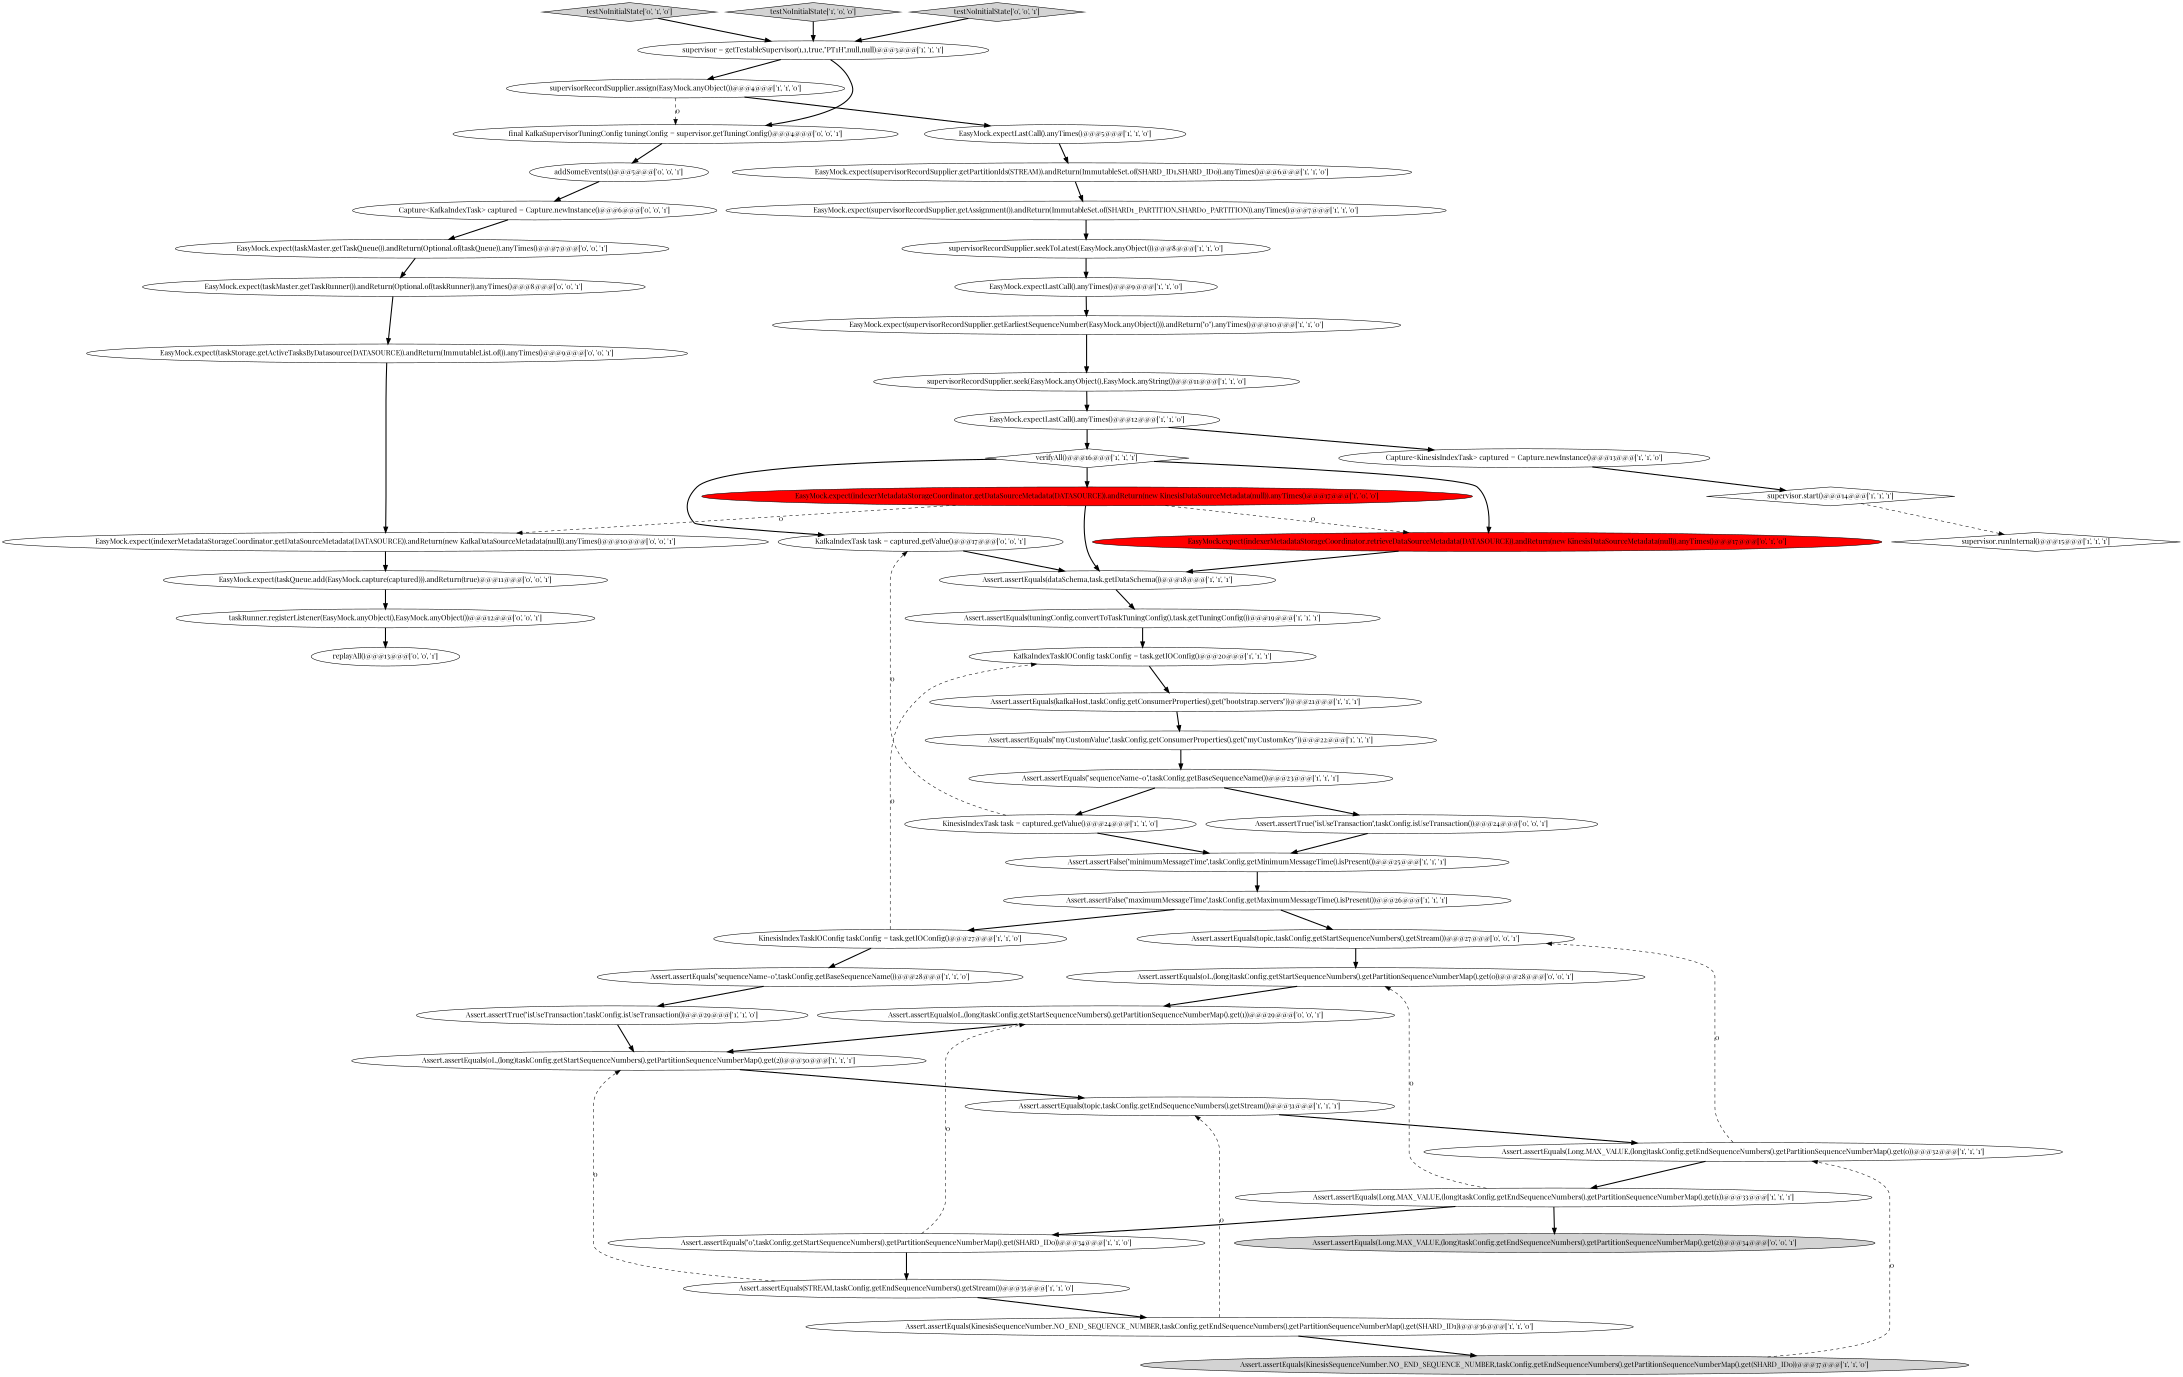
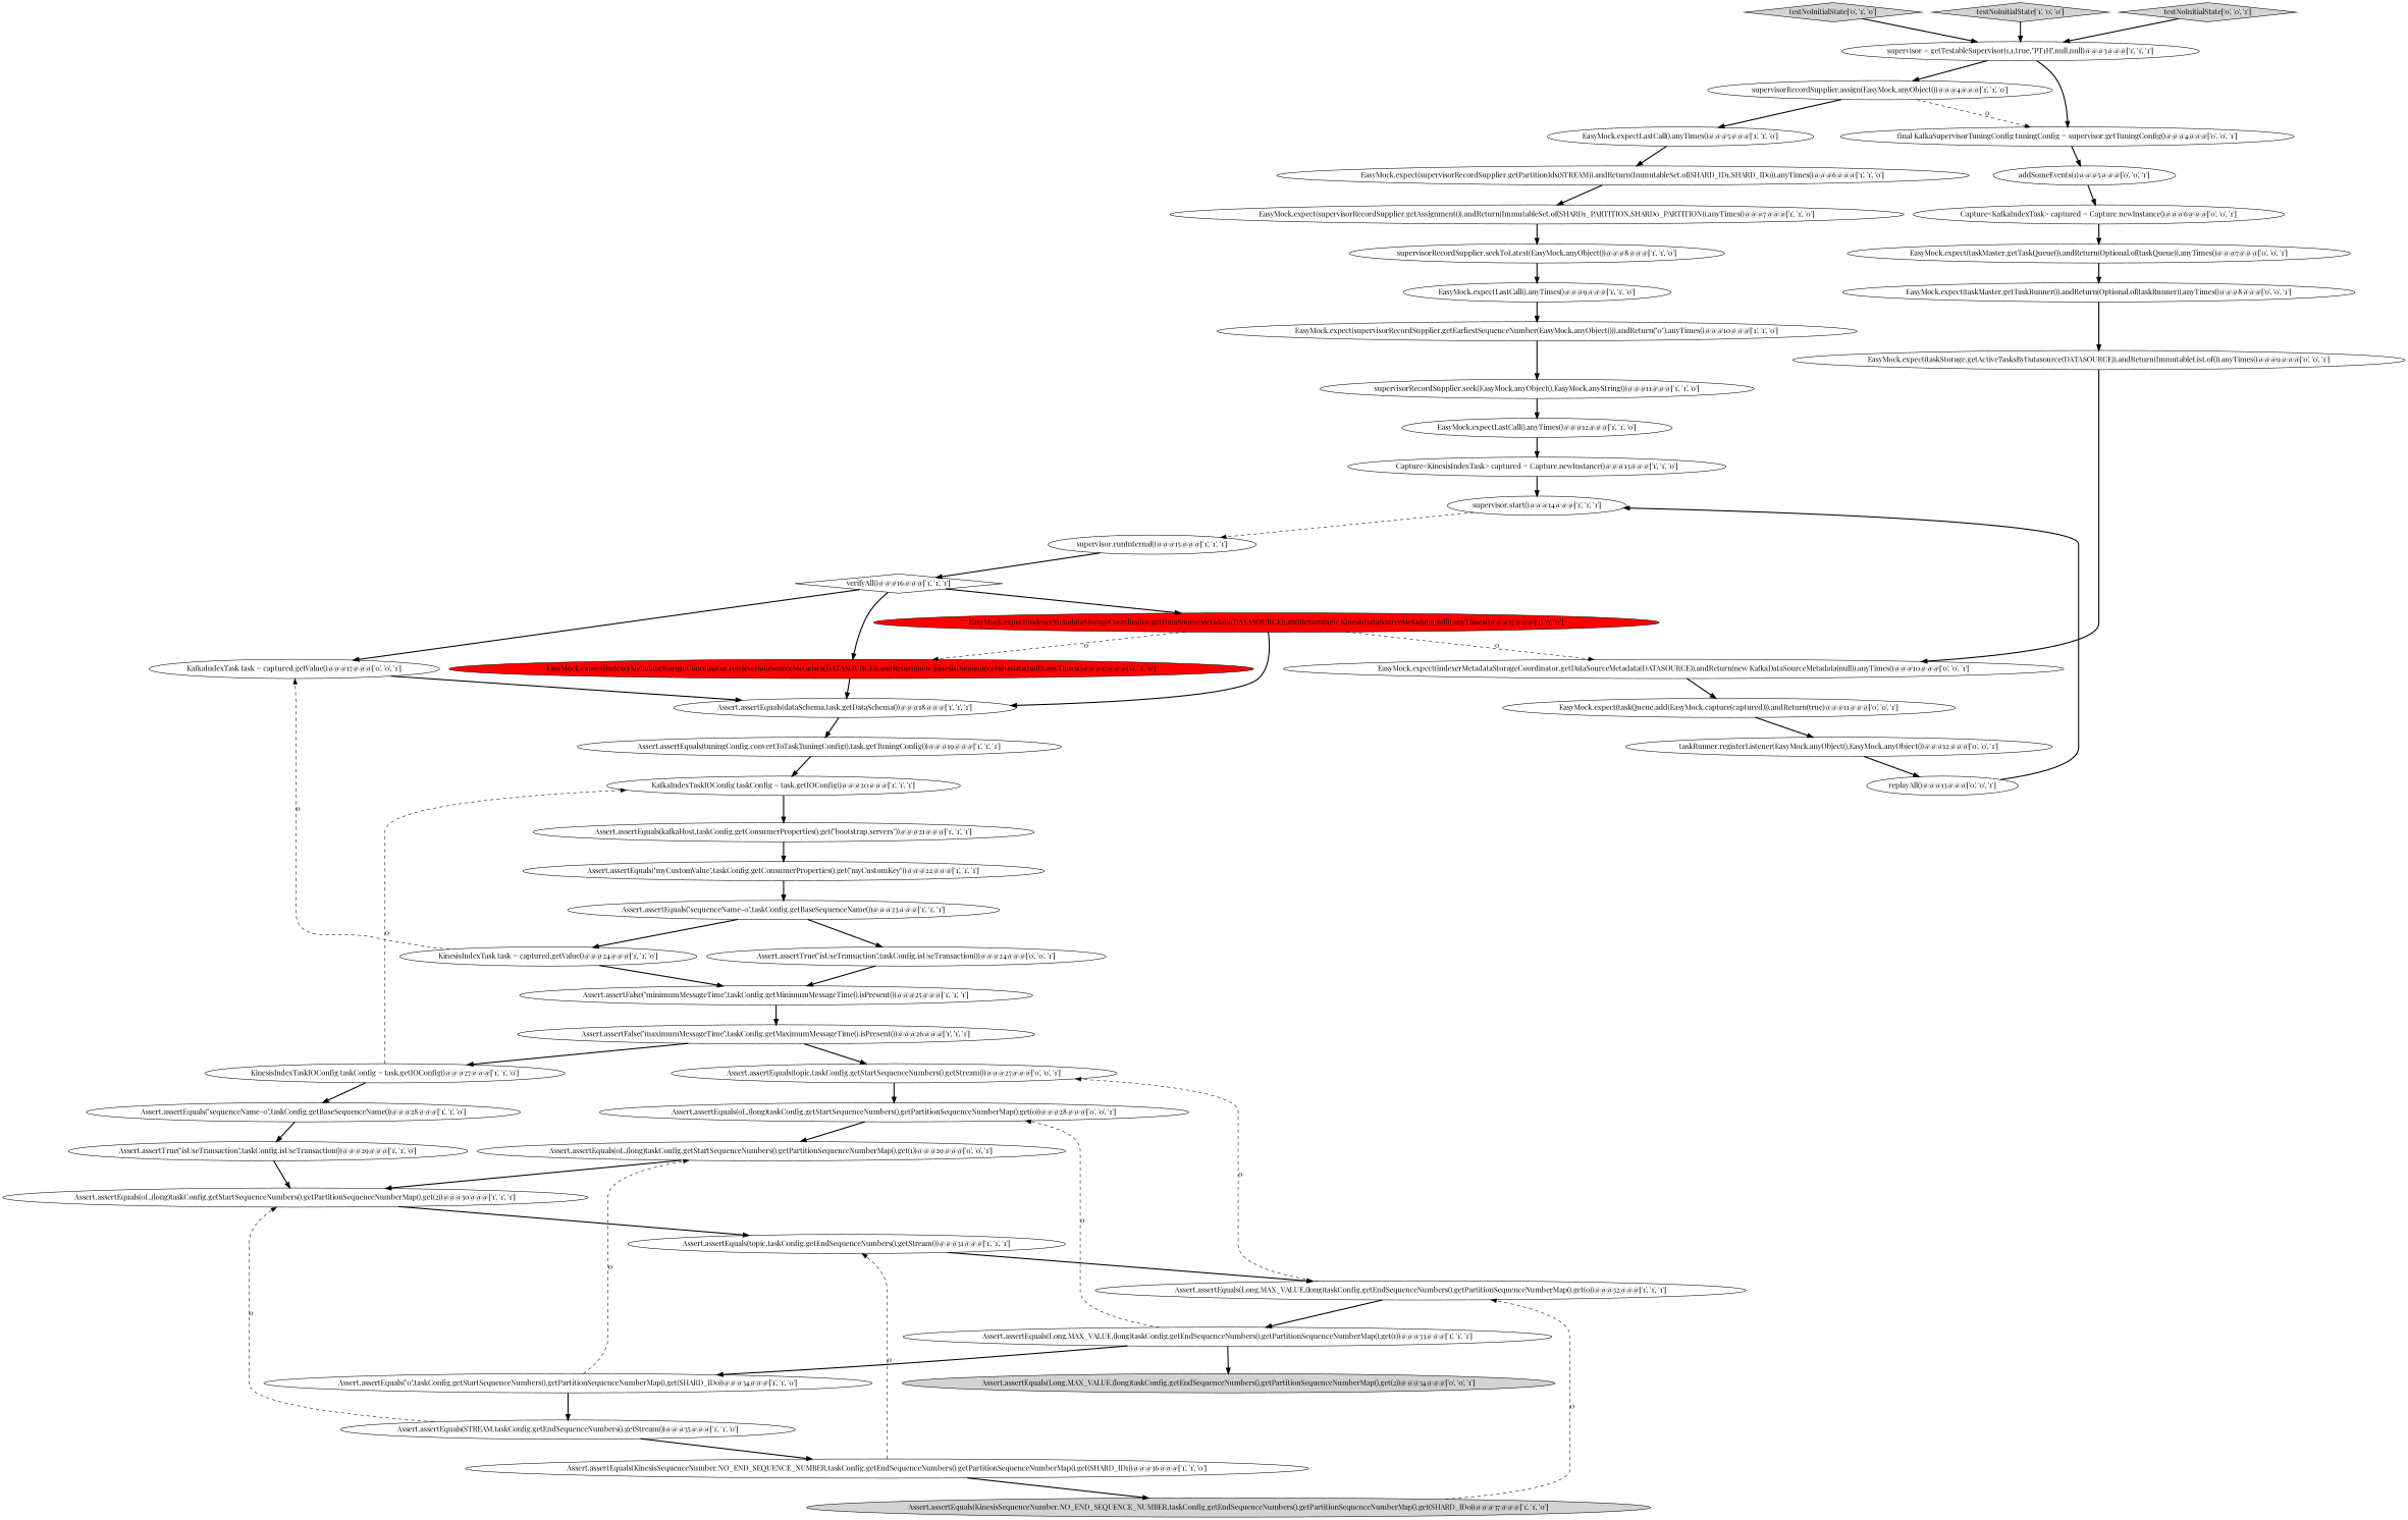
  digraph {
    fontname="Playfair Display"
    node [fillcolor=white fontname="Playfair Display" shape=ellipse style=filled]
    edge [fontname="Playfair Display" style=bold]
    n1 [label="EasyMock.expect(supervisorRecordSupplier.getAssignment()).andReturn(ImmutableSet.of(SHARD1_PARTITION,SHARD0_PARTITION)).anyTimes()@@@7@@@['1', '1', '0']"]
    n2 [label="supervisorRecordSupplier.seekToLatest(EasyMock.anyObject())@@@8@@@['1', '1', '0']"]
    n3 [label="EasyMock.expectLastCall().anyTimes()@@@9@@@['1', '1', '0']"]
    n4 [label="supervisorRecordSupplier.seek(EasyMock.anyObject(),EasyMock.anyString())@@@11@@@['1', '1', '0']"]
    n5 [label="EasyMock.expectLastCall().anyTimes()@@@12@@@['1', '1', '0']"]
    n6 [label="Capture<KinesisIndexTask> captured = Capture.newInstance()@@@13@@@['1', '1', '0']"]
    n7 [label="Assert.assertEquals(Long.MAX_VALUE,(long)taskConfig.getEndSequenceNumbers().getPartitionSequenceNumberMap().get(0))@@@32@@@['1', '1', '1']"]
    n8 [label="Assert.assertEquals(topic,taskConfig.getStartSequenceNumbers().getStream())@@@27@@@['0', '0', '1']"]
    n9 [label="Assert.assertEquals(Long.MAX_VALUE,(long)taskConfig.getEndSequenceNumbers().getPartitionSequenceNumberMap().get(1))@@@33@@@['1', '1', '1']"]
    n10 [label="Assert.assertEquals(0L,(long)taskConfig.getStartSequenceNumbers().getPartitionSequenceNumberMap().get(0))@@@28@@@['0', '0', '1']"]
    n11 [fillcolor=lightgray label="Assert.assertEquals(Long.MAX_VALUE,(long)taskConfig.getEndSequenceNumbers().getPartitionSequenceNumberMap().get(2))@@@34@@@['0', '0', '1']"]
    n12 [label="Assert.assertEquals(\"0\",taskConfig.getStartSequenceNumbers().getPartitionSequenceNumberMap().get(SHARD_ID0))@@@34@@@['1', '1', '0']"]
    n13 [label="EasyMock.expectLastCall().anyTimes()@@@5@@@['1', '1', '0']"]
    n14 [label="EasyMock.expect(supervisorRecordSupplier.getPartitionIds(STREAM)).andReturn(ImmutableSet.of(SHARD_ID1,SHARD_ID0)).anyTimes()@@@6@@@['1', '1', '0']"]
    n15 [label="Assert.assertEquals(KinesisSequenceNumber.NO_END_SEQUENCE_NUMBER,taskConfig.getEndSequenceNumbers().getPartitionSequenceNumberMap().get(SHARD_ID1))@@@36@@@['1', '1', '0']"]
    n16 [label="Assert.assertEquals(topic,taskConfig.getEndSequenceNumbers().getStream())@@@31@@@['1', '1', '1']"]
    n17 [fillcolor=lightgray label="Assert.assertEquals(KinesisSequenceNumber.NO_END_SEQUENCE_NUMBER,taskConfig.getEndSequenceNumbers().getPartitionSequenceNumberMap().get(SHARD_ID0))@@@37@@@['1', '1', '0']"]
    n18 [label="verifyAll()@@@16@@@['1', '1', '1']" shape=diamond]
    n19 [label="KafkaIndexTask task = captured.getValue()@@@17@@@['0', '0', '1']"]
    n20 [fillcolor=red label="EasyMock.expect(indexerMetadataStorageCoordinator.getDataSourceMetadata(DATASOURCE)).andReturn(new KinesisDataSourceMetadata(null)).anyTimes()@@@17@@@['1', '0', '0']"]
    n21 [fillcolor=red label="EasyMock.expect(indexerMetadataStorageCoordinator.retrieveDataSourceMetadata(DATASOURCE)).andReturn(new KinesisDataSourceMetadata(null)).anyTimes()@@@17@@@['0', '1', '0']"]
    n22 [label="Assert.assertEquals(dataSchema,task.getDataSchema())@@@18@@@['1', '1', '1']"]
    n23 [label="EasyMock.expect(indexerMetadataStorageCoordinator.getDataSourceMetadata(DATASOURCE)).andReturn(new KafkaDataSourceMetadata(null)).anyTimes()@@@10@@@['0', '0', '1']"]
    n24 [label="EasyMock.expect(taskMaster.getTaskQueue()).andReturn(Optional.of(taskQueue)).anyTimes()@@@7@@@['0', '0', '1']"]
    n25 [label="EasyMock.expect(taskMaster.getTaskRunner()).andReturn(Optional.of(taskRunner)).anyTimes()@@@8@@@['0', '0', '1']"]
    n26 [label="EasyMock.expect(taskStorage.getActiveTasksByDatasource(DATASOURCE)).andReturn(ImmutableList.of()).anyTimes()@@@9@@@['0', '0', '1']"]
    n27 [label="taskRunner.registerListener(EasyMock.anyObject(),EasyMock.anyObject())@@@12@@@['0', '0', '1']"]
    n28 [label="replayAll()@@@13@@@['0', '0', '1']"]
-   n29 [label="supervisor.start()@@@14@@@['1', '1', '1']" shape=diamond]
+   n29 [label="supervisor.start()@@@14@@@['1', '1', '1']"]
    n30 [fillcolor=lightgray label="testNoInitialState['0', '1', '0']" shape=diamond]
    n31 [label="supervisor = getTestableSupervisor(1,1,true,\"PT1H\",null,null)@@@3@@@['1', '1', '1']"]
    n32 [label="supervisorRecordSupplier.assign(EasyMock.anyObject())@@@4@@@['1', '1', '0']"]
    n33 [label="final KafkaSupervisorTuningConfig tuningConfig = supervisor.getTuningConfig()@@@4@@@['0', '0', '1']"]
    n34 [label="Assert.assertEquals(0L,(long)taskConfig.getStartSequenceNumbers().getPartitionSequenceNumberMap().get(2))@@@30@@@['1', '1', '1']"]
    n35 [label="Assert.assertEquals(0L,(long)taskConfig.getStartSequenceNumbers().getPartitionSequenceNumberMap().get(1))@@@29@@@['0', '0', '1']"]
    n36 [label="Assert.assertEquals(tuningConfig.convertToTaskTuningConfig(),task.getTuningConfig())@@@19@@@['1', '1', '1']"]
    n37 [label="EasyMock.expect(taskQueue.add(EasyMock.capture(captured))).andReturn(true)@@@11@@@['0', '0', '1']"]
    n38 [label="addSomeEvents(1)@@@5@@@['0', '0', '1']"]
    n39 [label="Assert.assertEquals(\"myCustomValue\",taskConfig.getConsumerProperties().get(\"myCustomKey\"))@@@22@@@['1', '1', '1']"]
    n40 [label="Assert.assertEquals(\"sequenceName-0\",taskConfig.getBaseSequenceName())@@@23@@@['1', '1', '1']"]
    n41 [label="Assert.assertTrue(\"isUseTransaction\",taskConfig.isUseTransaction())@@@24@@@['0', '0', '1']"]
    n42 [label="KinesisIndexTask task = captured.getValue()@@@24@@@['1', '1', '0']"]
    n43 [label="EasyMock.expect(supervisorRecordSupplier.getEarliestSequenceNumber(EasyMock.anyObject())).andReturn(\"0\").anyTimes()@@@10@@@['1', '1', '0']"]
    n44 [label="KafkaIndexTaskIOConfig taskConfig = task.getIOConfig()@@@20@@@['1', '1', '1']"]
    n45 [label="Assert.assertEquals(kafkaHost,taskConfig.getConsumerProperties().get(\"bootstrap.servers\"))@@@21@@@['1', '1', '1']"]
    n46 [label="Assert.assertEquals(STREAM,taskConfig.getEndSequenceNumbers().getStream())@@@35@@@['1', '1', '0']"]
    n47 [label="Assert.assertFalse(\"minimumMessageTime\",taskConfig.getMinimumMessageTime().isPresent())@@@25@@@['1', '1', '1']"]
    n48 [label="Assert.assertFalse(\"maximumMessageTime\",taskConfig.getMaximumMessageTime().isPresent())@@@26@@@['1', '1', '1']"]
-   n49 [label="supervisor.runInternal()@@@15@@@['1', '1', '1']" shape=diamond]
+   n49 [label="supervisor.runInternal()@@@15@@@['1', '1', '1']"]
    n50 [label="Assert.assertEquals(\"sequenceName-0\",taskConfig.getBaseSequenceName())@@@28@@@['1', '1', '0']"]
    n51 [label="Assert.assertTrue(\"isUseTransaction\",taskConfig.isUseTransaction())@@@29@@@['1', '1', '0']"]
    n52 [label="KinesisIndexTaskIOConfig taskConfig = task.getIOConfig()@@@27@@@['1', '1', '0']"]
    n53 [fillcolor=lightgray label="testNoInitialState['1', '0', '0']" shape=diamond]
    n54 [fillcolor=lightgray label="testNoInitialState['0', '0', '1']" shape=diamond]
    n55 [label="Capture<KafkaIndexTask> captured = Capture.newInstance()@@@6@@@['0', '0', '1']"]
    n1 -> n2
    n2 -> n3
    n3 -> n43
    n4 -> n5
    n5 -> n6
    n6 -> n29
    n7 -> n8 [label=0 style=dashed]
    n7 -> n9
    n8 -> n10
    n9 -> n10 [label=0 style=dashed]
    n9 -> n11
    n9 -> n12
    n10 -> n35
    n12 -> n35 [label=0 style=dashed]
    n12 -> n46
    n13 -> n14
    n14 -> n1
    n15 -> n16 [label=0 style=dashed]
    n15 -> n17
    n16 -> n7
    n17 -> n7 [label=0 style=dashed]
    n18 -> n19
    n18 -> n20
    n18 -> n21
    n19 -> n22
    n20 -> n21 [label=0 style=dashed]
    n20 -> n22
    n20 -> n23 [label=0 style=dashed]
    n21 -> n22
    n22 -> n36
    n23 -> n37
    n24 -> n25
    n25 -> n26
    n26 -> n23
    n27 -> n28
+   n28 -> n29
    n29 -> n49 [style=dashed]
    n30 -> n31
    n31 -> n32
    n31 -> n33
    n32 -> n13
    n32 -> n33 [label=0 style=dashed]
    n33 -> n38
    n34 -> n16
    n35 -> n34
    n36 -> n44
    n37 -> n27
    n38 -> n55
    n39 -> n40
    n40 -> n41
    n40 -> n42
    n41 -> n47
    n42 -> n19 [label=0 style=dashed]
    n42 -> n47
    n43 -> n4
    n44 -> n45
    n45 -> n39
    n46 -> n15
    n46 -> n34 [label=0 style=dashed]
    n47 -> n48
    n48 -> n8
    n48 -> n52
-   n5 -> n18
+   n49 -> n18
    n50 -> n51
    n51 -> n34
    n52 -> n44 [label=0 style=dashed]
    n52 -> n50
    n53 -> n31
    n54 -> n31
    n55 -> n24
  }
